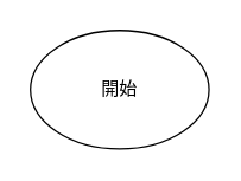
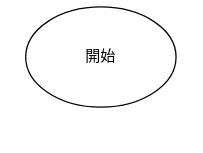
  <mxCell id="0" />
  <mxCell id="1" parent="0" />
- <mxCell id="2" value="開始" style="ellipse;whiteSpace=wrap;html=1;" vertex="1" parent="1"><mxGeometry x="20" y="20" width="120" height="80" as="geometry" /></mxCell>
+ <mxCell id="2" value="開始" style="ellipse;whiteSpace=wrap;html=1;" vertex="1" parent="1"><mxGeometry x="20" y="5" width="120" height="80" as="geometry" /></mxCell>
